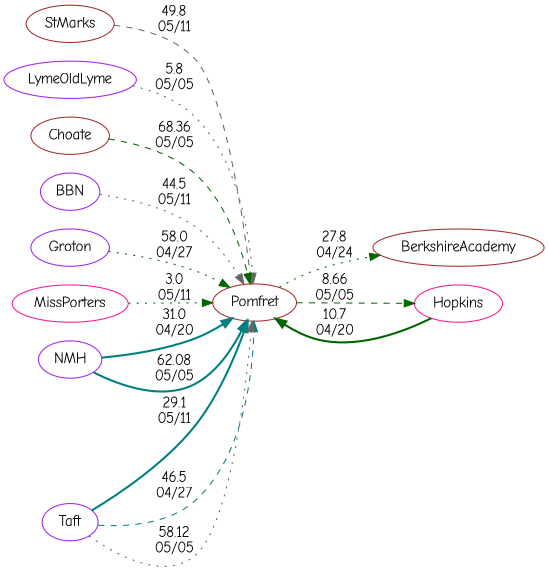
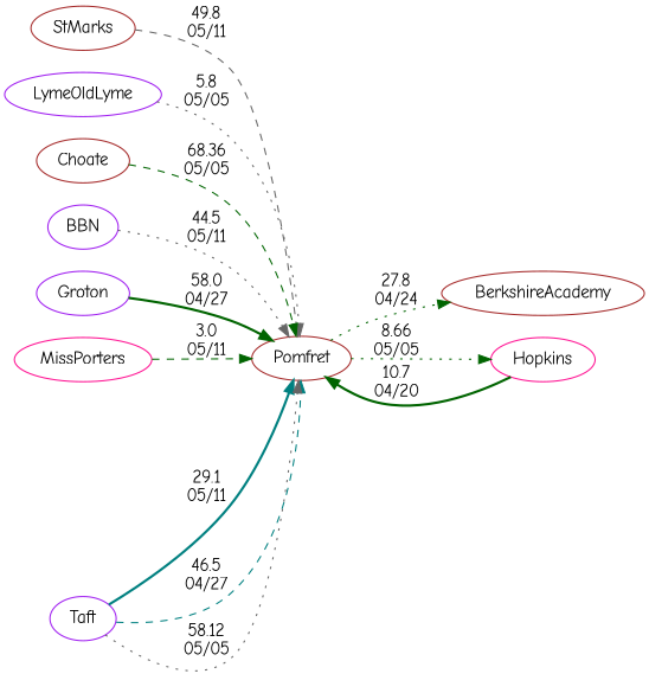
  digraph {
    fontname="Comic Neue"
    rankdir=LR
    node [color=purple fontname="Comic Neue"]
    edge [color=darkgreen fontname="Comic Neue" random=random style=dotted weight=42]
    StMarks [color=brown]
    Pomfret [color=brown]
    BerkshireAcademy [color=brown]
    Hopkins [color=deeppink]
    LymeOldLyme
    Choate [color=brown]
    BBN
    Groton
    MissPorters [color=deeppink]
-   NMH
    Taft
    StMarks -> Pomfret [color=gray40 label="49.8\n05/11" style=dashed weight=51]
    Pomfret -> BerkshireAcademy [label="27.8\n04/24" weight=73]
-   Pomfret -> Hopkins [label="8.66\n05/05" style=dashed weight=92]
+   Pomfret -> Hopkins [label="8.66\n05/05" weight=92]
    Hopkins -> Pomfret [label="10.7\n04/20" style=bold weight=90]
    LymeOldLyme -> Pomfret [color=gray40 label="5.8\n05/05" weight=95]
    Choate -> Pomfret [label="68.36\n05/05" style=dashed weight=32]
    BBN -> Pomfret [color=gray40 label="44.5\n05/11" weight=56]
-   Groton -> Pomfret [label="58.0\n04/27"]
-   MissPorters -> Pomfret [label="3.0\n05/11" weight=97]
-   NMH -> Pomfret [color=teal label="31.0\n04/20" style=bold weight=69]
-   NMH -> Pomfret [color=teal label="62.08\n05/05" style=bold weight=38]
+   Groton -> Pomfret [label="58.0\n04/27" style=bold]
+   MissPorters -> Pomfret [label="3.0\n05/11" style=dashed weight=97]
    Taft -> Pomfret [color=teal label="29.1\n05/11" style=bold weight=71]
    Taft -> Pomfret [color=teal label="46.5\n04/27" style=dashed weight=54]
    Taft -> Pomfret [color=gray40 label="58.12\n05/05"]
  }
